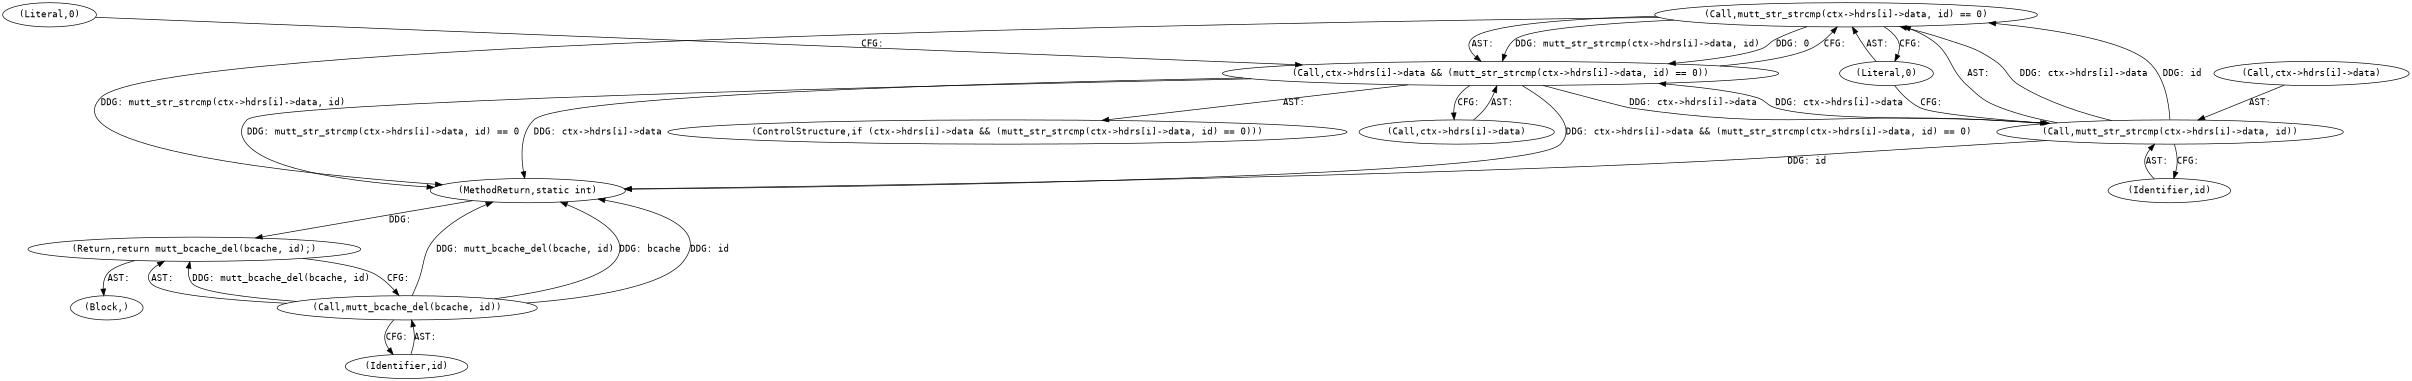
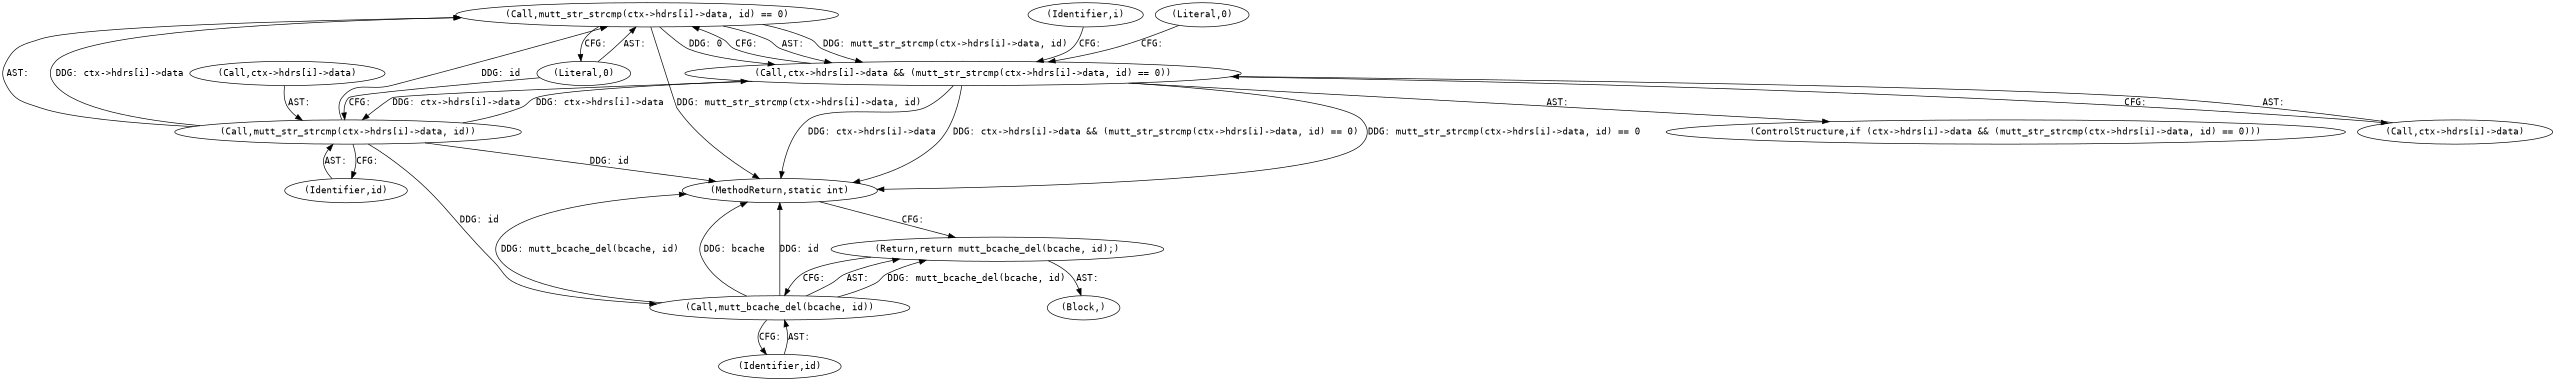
  digraph {
    fontname="DejaVu Sans Mono"
    node [fontname="DejaVu Sans Mono"]
    edge [fontname="DejaVu Sans Mono"]
    n1 [label="(Call,mutt_str_strcmp(ctx->hdrs[i]->data, id) == 0)"]
    n2 [label="(Call,ctx->hdrs[i]->data && (mutt_str_strcmp(ctx->hdrs[i]->data, id) == 0))"]
    n3 [label="(MethodReturn,static int)"]
    n4 [label="(Literal,0)"]
    n5 [label="(Call,mutt_str_strcmp(ctx->hdrs[i]->data, id))"]
    n6 [label="(ControlStructure,if (ctx->hdrs[i]->data && (mutt_str_strcmp(ctx->hdrs[i]->data, id) == 0)))"]
    n7 [label="(Call,ctx->hdrs[i]->data)"]
    n8 [label="(Return,return mutt_bcache_del(bcache, id);)"]
    n9 [label="(Call,mutt_bcache_del(bcache, id))"]
    n10 [label="(Identifier,id)"]
    n11 [label="(Identifier,id)"]
    n12 [label="(Block,)"]
+   n13 [label="(Identifier,i)"]
    n14 [label="(Call,ctx->hdrs[i]->data)"]
    n15 [label="(Literal,0)"]
    n1 -> n2 [label="AST: "]
    n1 -> n2 [label="DDG: mutt_str_strcmp(ctx->hdrs[i]->data, id)"]
    n1 -> n2 [label="DDG: 0"]
    n1 -> n3 [label="DDG: mutt_str_strcmp(ctx->hdrs[i]->data, id)"]
    n1 -> n4 [label="CFG: "]
    n2 -> n1 [label="CFG: "]
    n2 -> n3 [label="DDG: ctx->hdrs[i]->data"]
    n2 -> n3 [label="DDG: ctx->hdrs[i]->data && (mutt_str_strcmp(ctx->hdrs[i]->data, id) == 0)"]
    n2 -> n3 [label="DDG: mutt_str_strcmp(ctx->hdrs[i]->data, id) == 0"]
    n2 -> n5 [label="DDG: ctx->hdrs[i]->data"]
    n2 -> n6 [label="AST: "]
    n2 -> n7 [label="CFG: "]
-   n3 -> n8 [label="DDG: "]
+   n3 -> n8 [label="CFG: "]
    n4 -> n1 [label="AST: "]
    n4 -> n5 [label="CFG: "]
    n5 -> n1 [label="AST: "]
    n5 -> n1 [label="DDG: ctx->hdrs[i]->data"]
    n5 -> n1 [label="DDG: id"]
    n5 -> n2 [label="DDG: ctx->hdrs[i]->data"]
    n5 -> n3 [label="DDG: id"]
+   n5 -> n9 [label="DDG: id"]
    n5 -> n10 [label="CFG: "]
    n7 -> n2 [label="AST: "]
    n8 -> n9 [label="CFG: "]
    n8 -> n12 [label="AST: "]
    n9 -> n3 [label="DDG: mutt_bcache_del(bcache, id)"]
    n9 -> n3 [label="DDG: bcache"]
    n9 -> n3 [label="DDG: id"]
    n9 -> n8 [label="AST: "]
    n9 -> n8 [label="DDG: mutt_bcache_del(bcache, id)"]
    n9 -> n11 [label="CFG: "]
    n10 -> n5 [label="AST: "]
    n11 -> n9 [label="AST: "]
+   n13 -> n2 [label="CFG: "]
    n14 -> n5 [label="AST: "]
    n15 -> n2 [label="CFG: "]
  }
